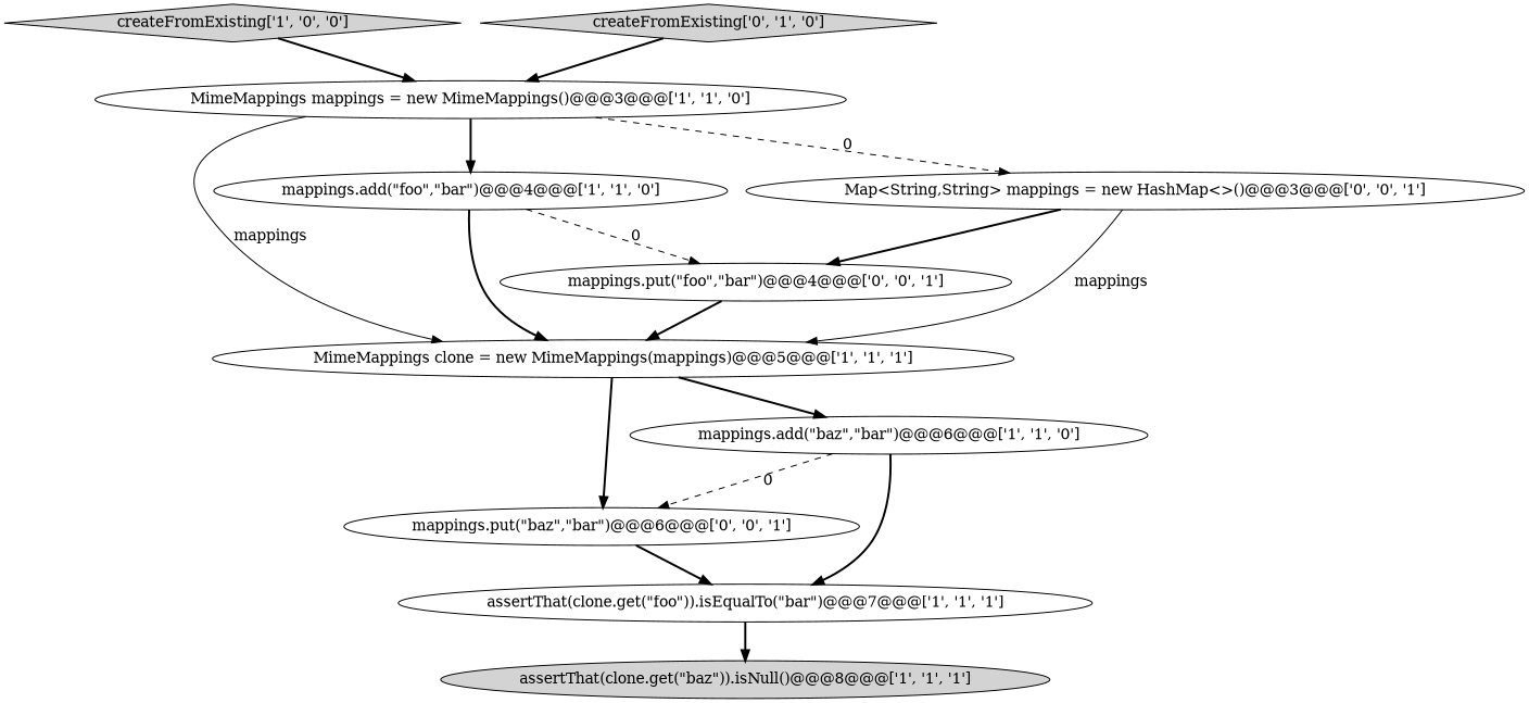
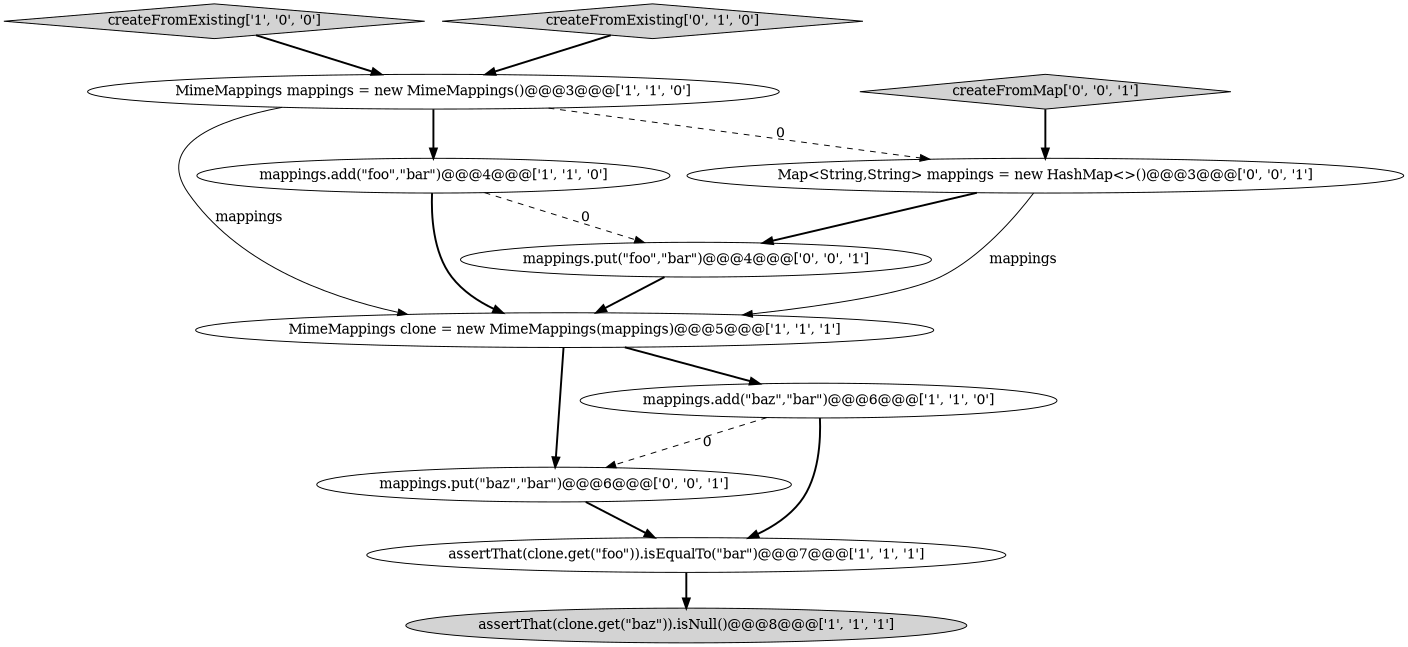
  digraph {
    node [fillcolor=white shape=ellipse style=filled]
    edge [style=bold]
    n1 [label="Map<String,String> mappings = new HashMap<>()@@@3@@@['0', '0', '1']"]
    n2 [label="mappings.put(\"foo\",\"bar\")@@@4@@@['0', '0', '1']"]
    n3 [label="MimeMappings clone = new MimeMappings(mappings)@@@5@@@['1', '1', '1']"]
    n4 [label="MimeMappings mappings = new MimeMappings()@@@3@@@['1', '1', '0']"]
    n5 [label="mappings.add(\"foo\",\"bar\")@@@4@@@['1', '1', '0']"]
    n6 [fillcolor=lightgray label="assertThat(clone.get(\"baz\")).isNull()@@@8@@@['1', '1', '1']"]
    n7 [fillcolor=lightgray label="createFromExisting['1', '0', '0']" shape=diamond]
    n8 [label="mappings.put(\"baz\",\"bar\")@@@6@@@['0', '0', '1']"]
    n9 [label="mappings.add(\"baz\",\"bar\")@@@6@@@['1', '1', '0']"]
    n10 [fillcolor=lightgray label="createFromExisting['0', '1', '0']" shape=diamond]
+   n11 [fillcolor=lightgray label="createFromMap['0', '0', '1']" shape=diamond]
    n12 [label="assertThat(clone.get(\"foo\")).isEqualTo(\"bar\")@@@7@@@['1', '1', '1']"]
    n1 -> n2
    n1 -> n3 [label=mappings style=solid]
    n2 -> n3
    n3 -> n8
    n3 -> n9
    n4 -> n1 [label=0 style=dashed]
    n4 -> n3 [label=mappings style=solid]
    n4 -> n5
    n5 -> n2 [label=0 style=dashed]
    n5 -> n3
    n7 -> n4
    n8 -> n12
    n9 -> n8 [label=0 style=dashed]
    n9 -> n12
    n10 -> n4
+   n11 -> n1
    n12 -> n6
  }
